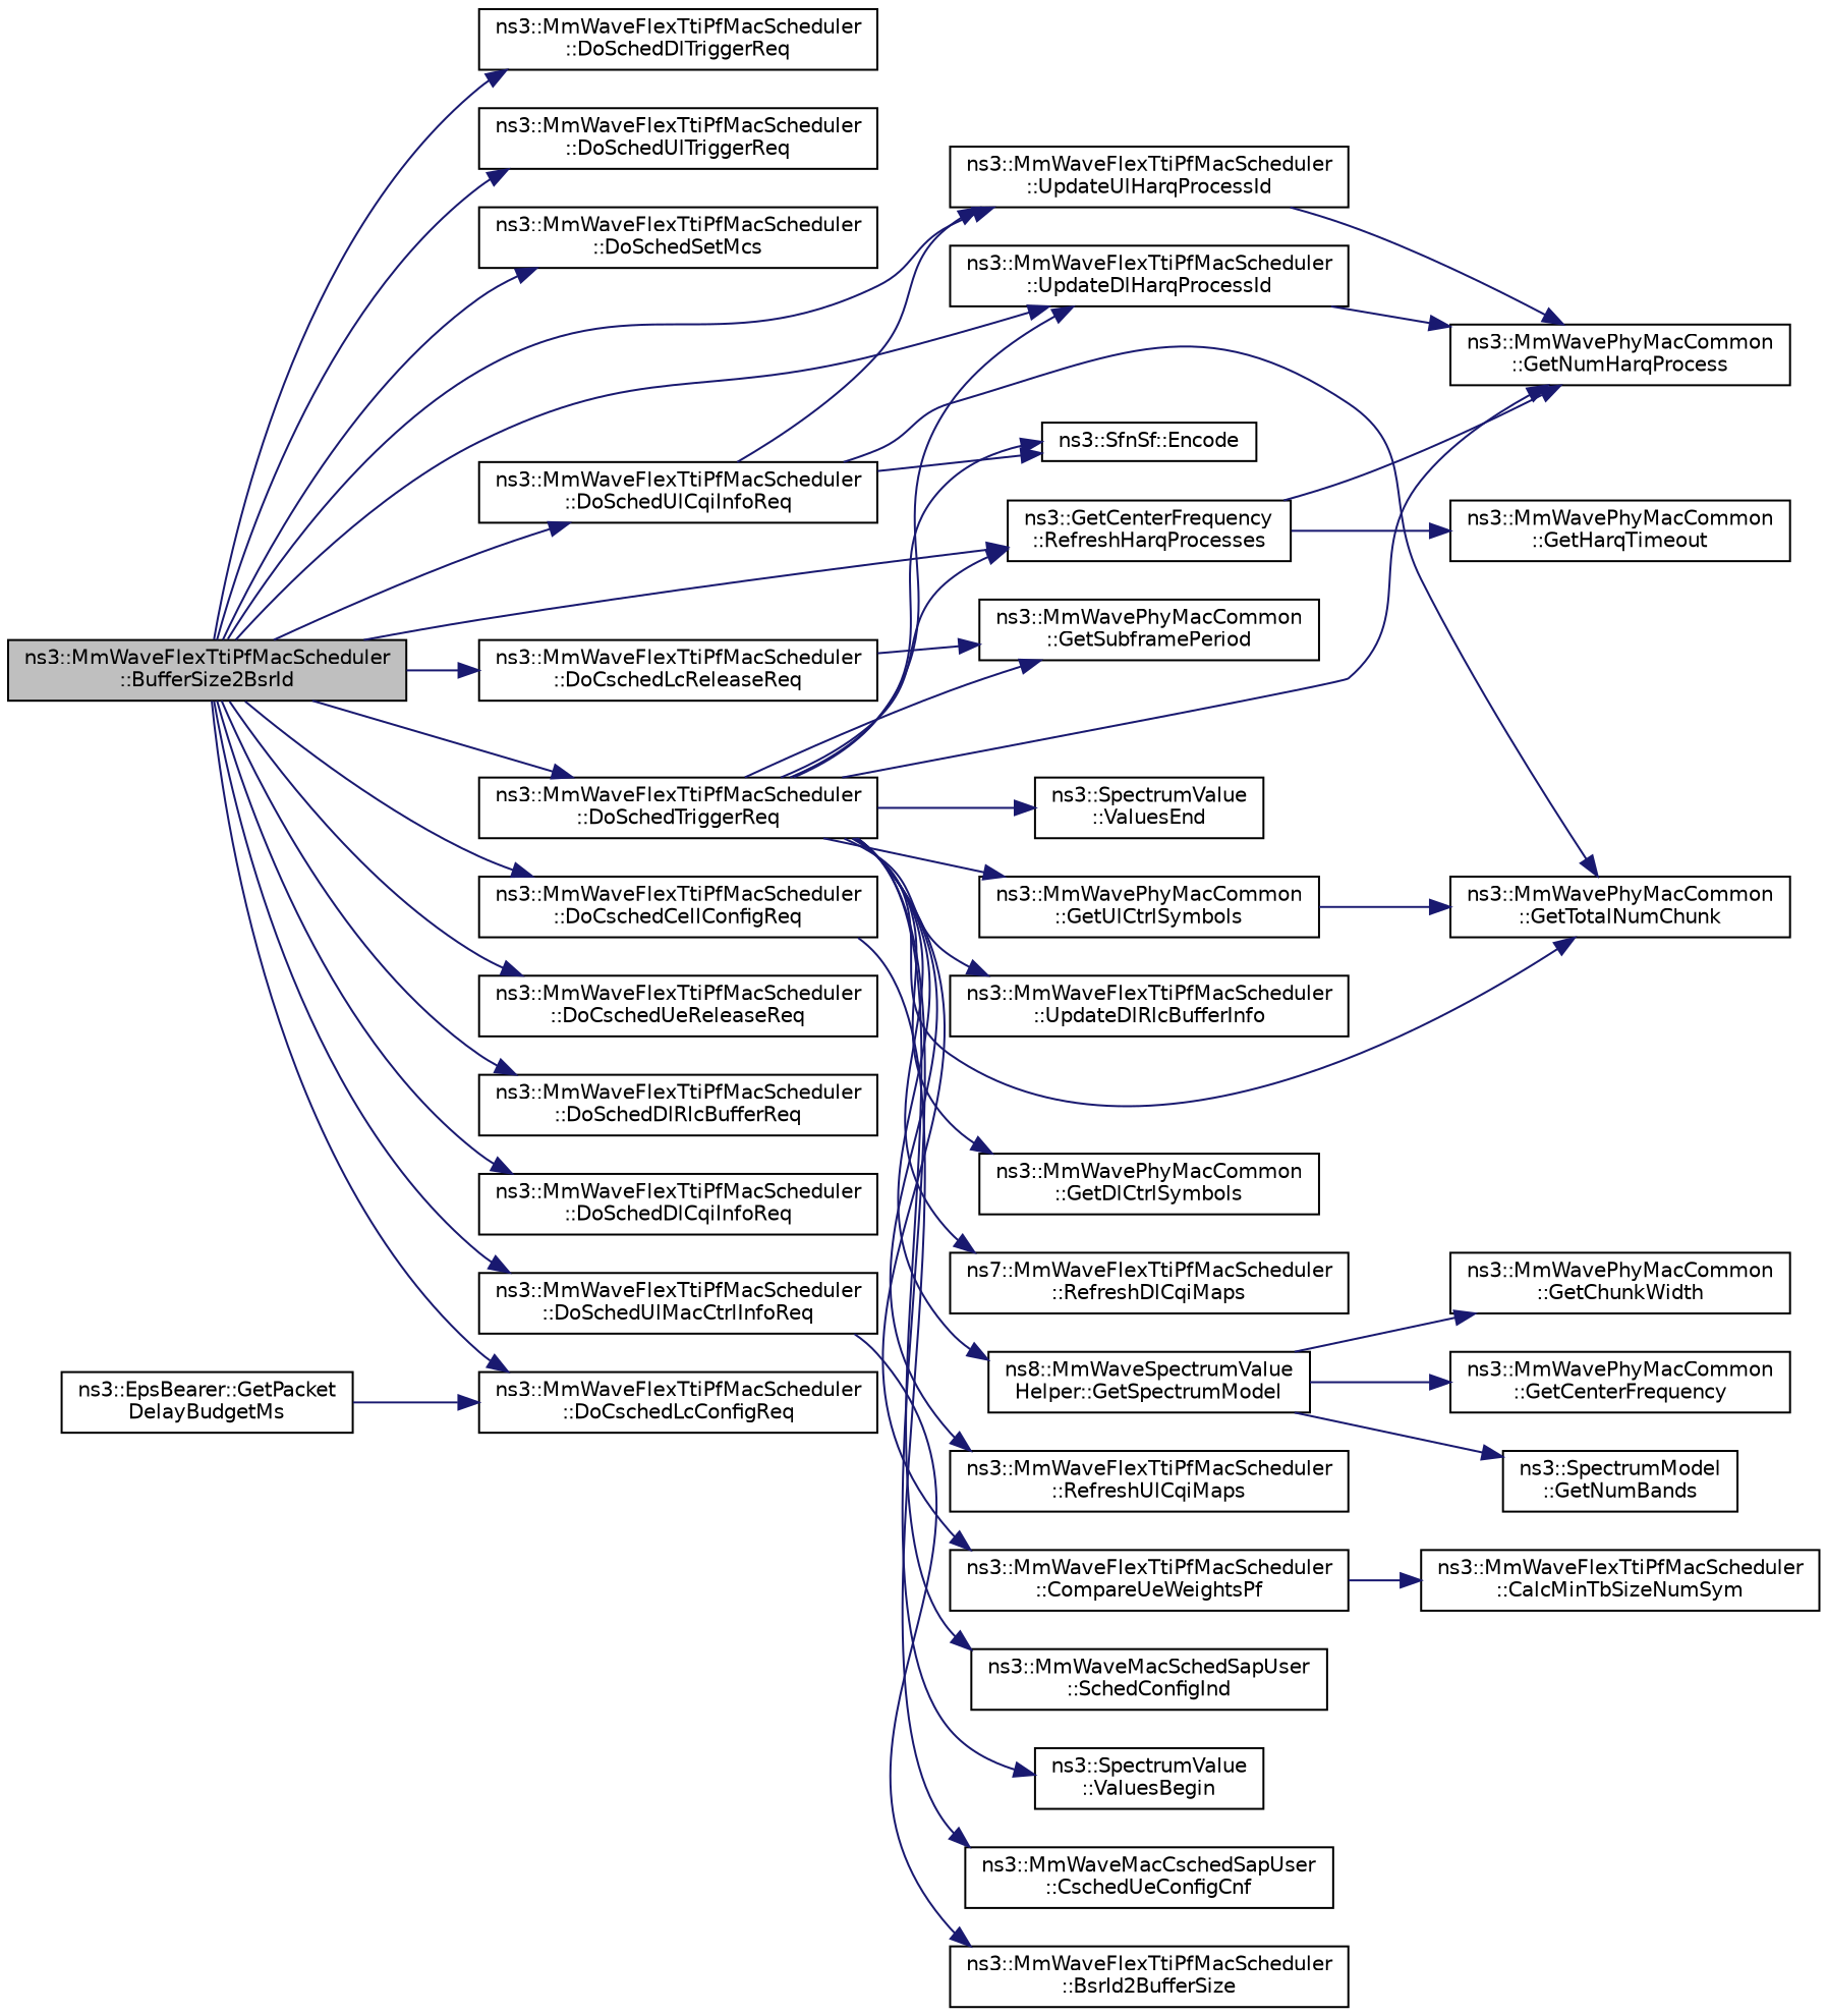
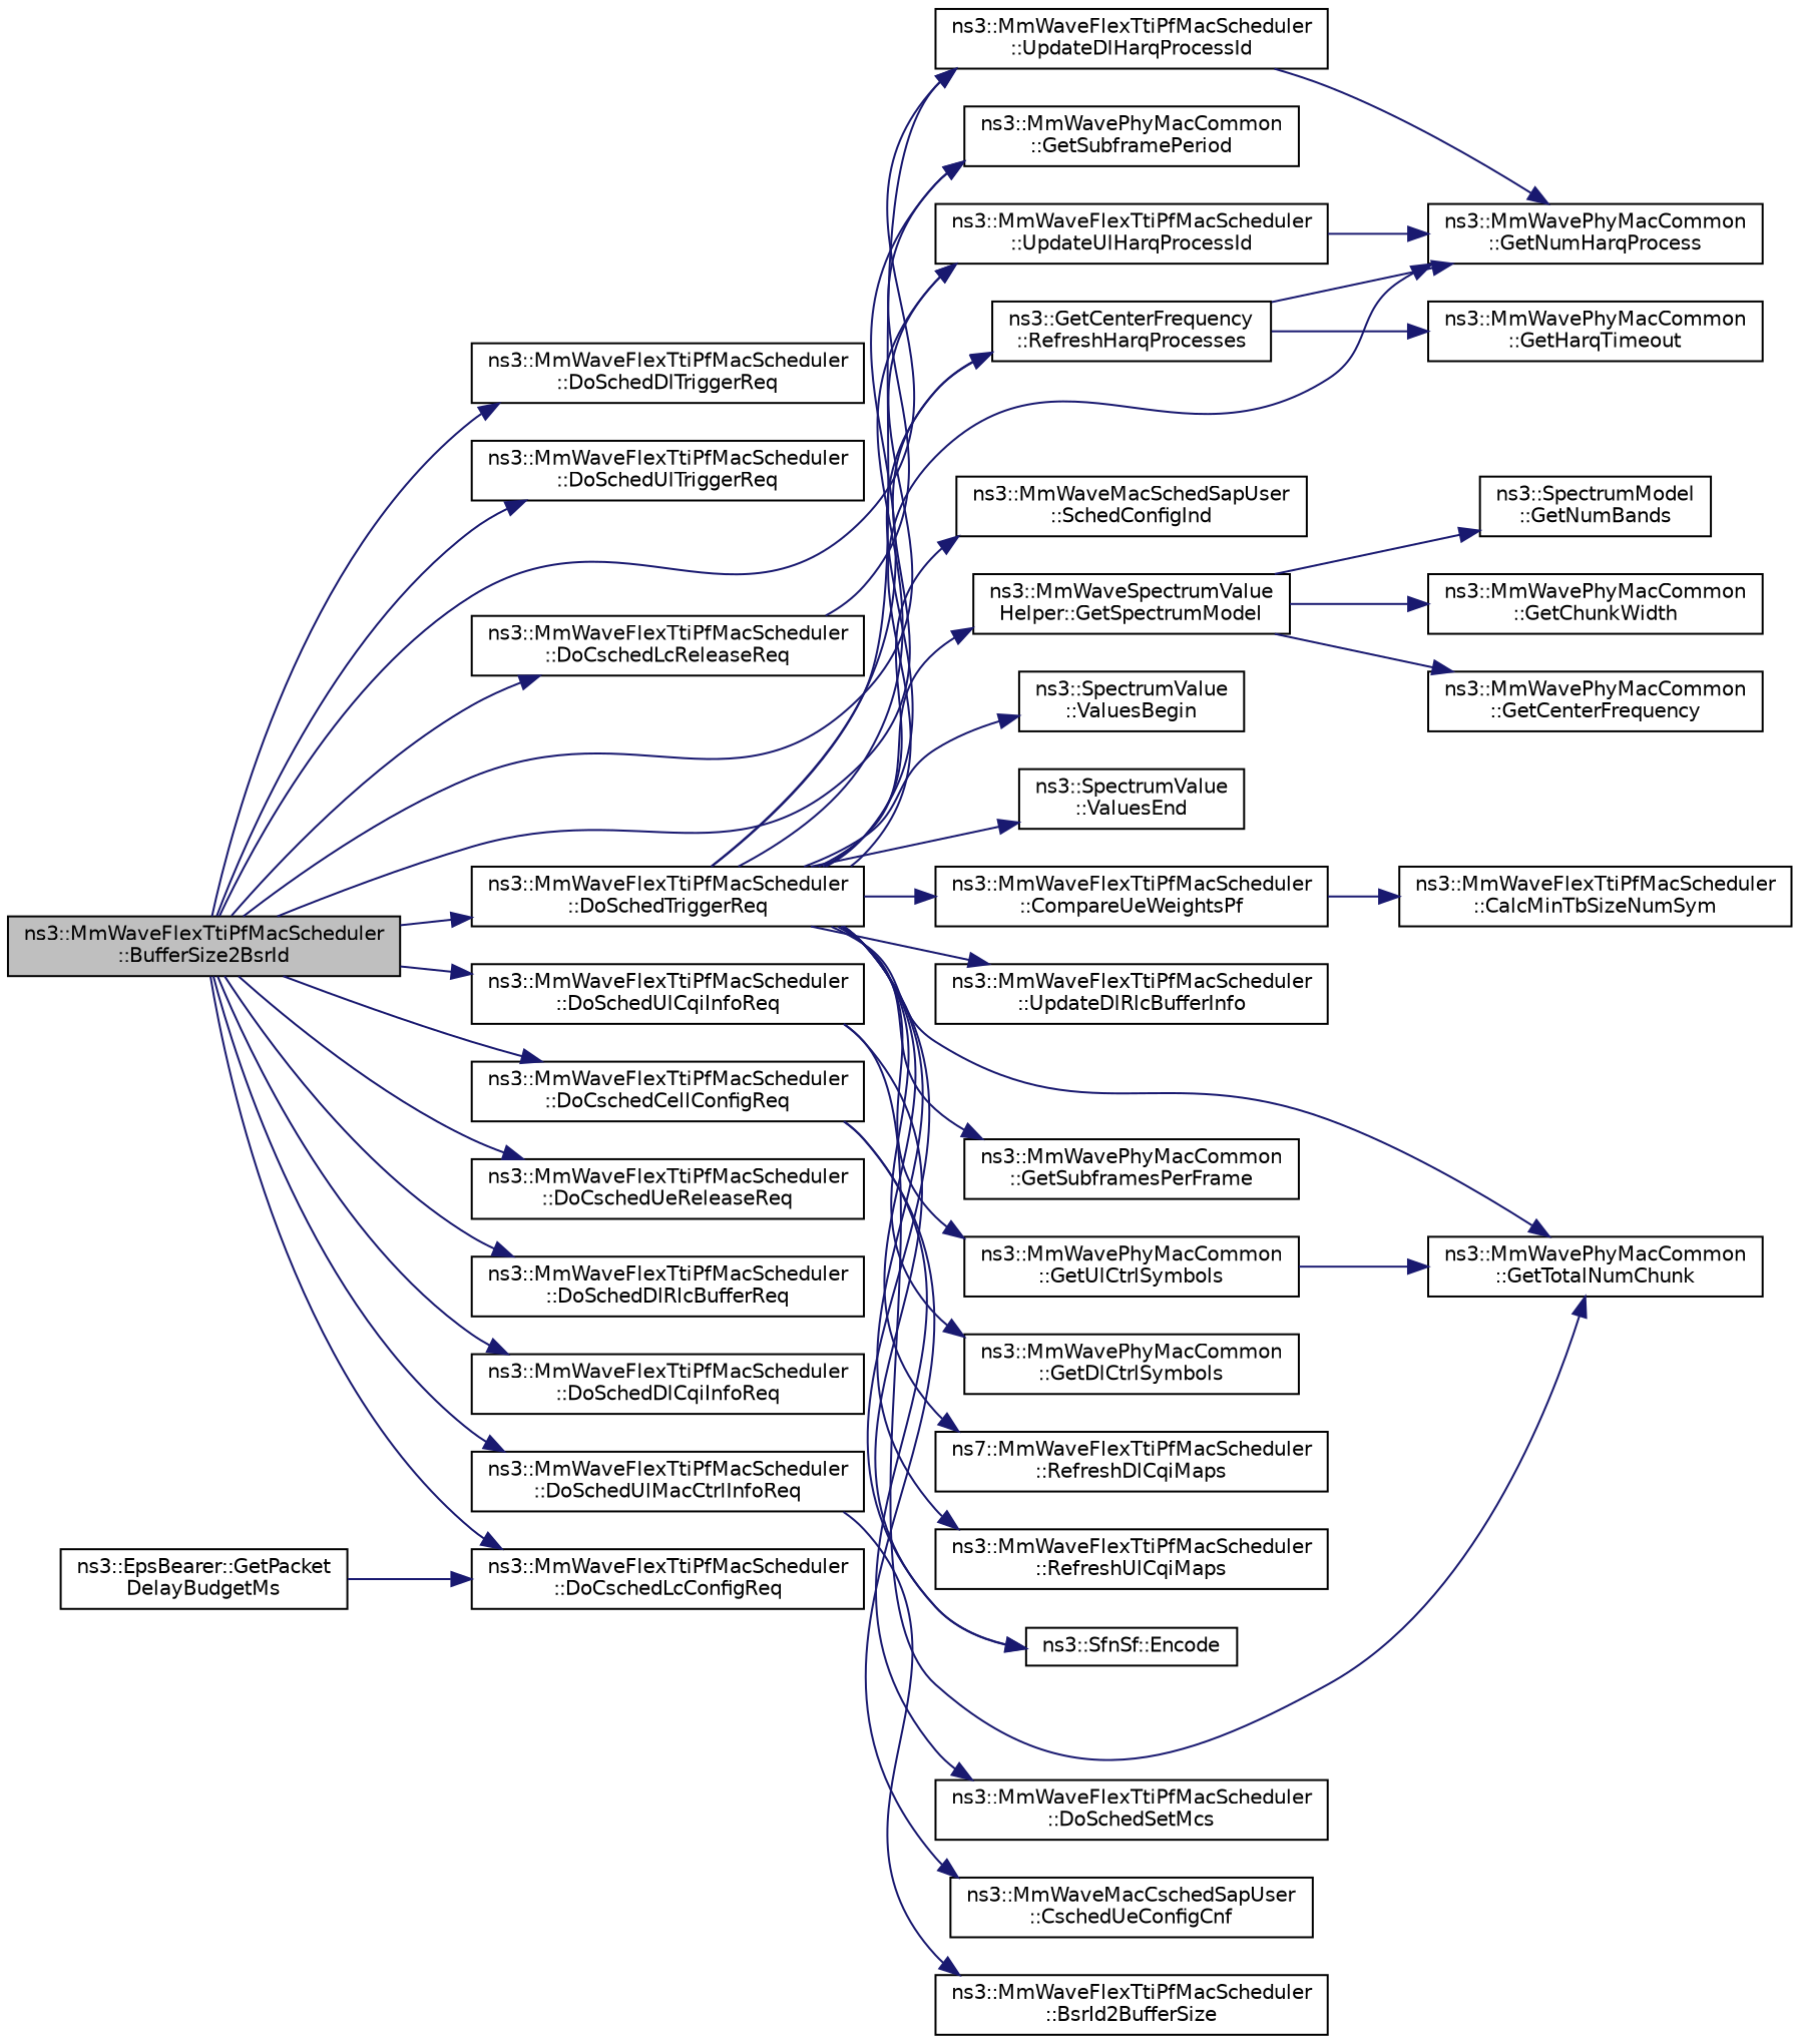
  digraph {
    rankdir=LR
    node [color=black fillcolor=white fontname=Helvetica fontsize=10 shape=record style=filled]
    edge [color=midnightblue fontname=Helvetica fontsize=10 labelfontname=Helvetica labelfontsize=10 style=solid]
    n1 [fillcolor=grey75 fontcolor=black height=0.2 label="ns3::MmWaveFlexTtiPfMacScheduler\l::BufferSize2BsrId" width=0.4]
    n2 [height=0.2 label="ns3::MmWaveFlexTtiPfMacScheduler\l::UpdateDlHarqProcessId" width=0.4]
    n3 [height=0.2 label="ns3::MmWaveFlexTtiPfMacScheduler\l::UpdateUlHarqProcessId" width=0.4]
    n4 [height=0.2 label="ns3::MmWaveFlexTtiPfMacScheduler\l::DoCschedCellConfigReq" width=0.4]
    n5 [height=0.2 label="ns3::MmWaveFlexTtiPfMacScheduler\l::DoCschedLcConfigReq" width=0.4]
    n6 [height=0.2 label="ns3::MmWaveFlexTtiPfMacScheduler\l::DoCschedLcReleaseReq" width=0.4]
    n7 [height=0.2 label="ns3::MmWaveFlexTtiPfMacScheduler\l::DoCschedUeReleaseReq" width=0.4]
    n8 [height=0.2 label="ns3::MmWaveFlexTtiPfMacScheduler\l::DoSchedDlRlcBufferReq" width=0.4]
    n9 [height=0.2 label="ns3::MmWaveFlexTtiPfMacScheduler\l::DoSchedDlCqiInfoReq" width=0.4]
    n10 [height=0.2 label="ns3::MmWaveFlexTtiPfMacScheduler\l::DoSchedUlCqiInfoReq" width=0.4]
    n11 [height=0.2 label="ns3::MmWaveFlexTtiPfMacScheduler\l::DoSchedUlMacCtrlInfoReq" width=0.4]
    n12 [height=0.2 label="ns3::MmWaveFlexTtiPfMacScheduler\l::DoSchedTriggerReq" width=0.4]
    n13 [height=0.2 label="ns3::GetCenterFrequency\l::RefreshHarqProcesses" width=0.4]
    n14 [height=0.2 label="ns3::MmWaveFlexTtiPfMacScheduler\l::DoSchedDlTriggerReq" width=0.4]
    n15 [height=0.2 label="ns3::MmWaveFlexTtiPfMacScheduler\l::DoSchedUlTriggerReq" width=0.4]
    n16 [height=0.2 label="ns3::MmWaveFlexTtiPfMacScheduler\l::DoSchedSetMcs" width=0.4]
    n17 [height=0.2 label="ns3::MmWavePhyMacCommon\l::GetNumHarqProcess" width=0.4]
    n18 [height=0.2 label="ns3::MmWaveMacCschedSapUser\l::CschedUeConfigCnf" width=0.4]
    n19 [height=0.2 label="ns3::MmWavePhyMacCommon\l::GetSubframePeriod" width=0.4]
    n20 [height=0.2 label="ns3::SfnSf::Encode" width=0.4]
    n21 [height=0.2 label="ns3::MmWavePhyMacCommon\l::GetTotalNumChunk" width=0.4]
    n22 [height=0.2 label="ns3::MmWaveFlexTtiPfMacScheduler\l::BsrId2BufferSize" width=0.4]
+   n23 [height=0.2 label="ns3::MmWavePhyMacCommon\l::GetSubframesPerFrame" width=0.4]
    n24 [height=0.2 label="ns3::MmWavePhyMacCommon\l::GetDlCtrlSymbols" width=0.4]
    n25 [height=0.2 label="ns3::MmWavePhyMacCommon\l::GetUlCtrlSymbols" width=0.4]
    n26 [height=0.2 label="ns7::MmWaveFlexTtiPfMacScheduler\l::RefreshDlCqiMaps" width=0.4]
    n27 [height=0.2 label="ns3::MmWaveFlexTtiPfMacScheduler\l::RefreshUlCqiMaps" width=0.4]
    n28 [height=0.2 label="ns3::MmWaveMacSchedSapUser\l::SchedConfigInd" width=0.4]
-   n29 [height=0.2 label="ns8::MmWaveSpectrumValue\lHelper::GetSpectrumModel" width=0.4]
+   n29 [height=0.2 label="ns3::MmWaveSpectrumValue\lHelper::GetSpectrumModel" width=0.4]
    n30 [height=0.2 label="ns3::SpectrumValue\l::ValuesBegin" width=0.4]
    n31 [height=0.2 label="ns3::SpectrumValue\l::ValuesEnd" width=0.4]
    n32 [height=0.2 label="ns3::MmWaveFlexTtiPfMacScheduler\l::CompareUeWeightsPf" width=0.4]
    n33 [height=0.2 label="ns3::MmWaveFlexTtiPfMacScheduler\l::UpdateDlRlcBufferInfo" width=0.4]
    n34 [height=0.2 label="ns3::MmWavePhyMacCommon\l::GetHarqTimeout" width=0.4]
    n35 [height=0.2 label="ns3::EpsBearer::GetPacket\lDelayBudgetMs" width=0.4]
    n36 [height=0.2 label="ns3::MmWavePhyMacCommon\l::GetCenterFrequency" width=0.4]
    n37 [height=0.2 label="ns3::SpectrumModel\l::GetNumBands" width=0.4]
    n38 [height=0.2 label="ns3::MmWavePhyMacCommon\l::GetChunkWidth" width=0.4]
    n39 [height=0.2 label="ns3::MmWaveFlexTtiPfMacScheduler\l::CalcMinTbSizeNumSym" width=0.4]
    n1 -> n2
    n1 -> n3
    n1 -> n4
    n1 -> n5
    n1 -> n6
    n1 -> n7
    n1 -> n8
    n1 -> n9
    n1 -> n10
    n1 -> n11
    n1 -> n12
    n1 -> n13
    n1 -> n14
    n1 -> n15
-   n1 -> n16
+   n4 -> n16
    n2 -> n17
    n3 -> n17
    n4 -> n18
    n6 -> n19
    n10 -> n20
    n10 -> n21
    n11 -> n22
    n12 -> n2
-   n10 -> n3
+   n12 -> n3
    n12 -> n13
    n12 -> n17
    n12 -> n19
    n12 -> n20
    n12 -> n21
+   n12 -> n23
    n12 -> n24
    n12 -> n25
    n12 -> n26
    n12 -> n27
    n12 -> n28
    n12 -> n29
    n12 -> n30
    n12 -> n31
    n12 -> n32
    n12 -> n33
    n13 -> n17
    n13 -> n34
    n25 -> n21
    n29 -> n36
    n29 -> n37
    n29 -> n38
    n32 -> n39
    n35 -> n5
  }
